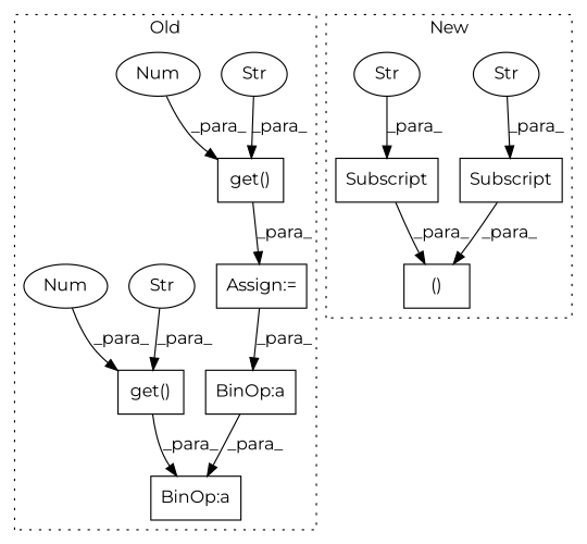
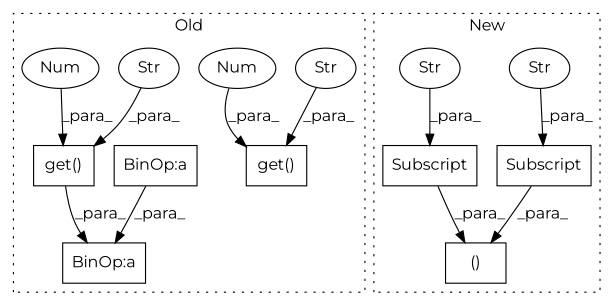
  digraph {
    fontname=Montserrat
    node [a=66 l=3 shape=box fontname=Montserrat]
    edge [fontname=Montserrat]
    n1 [a=75 l="22,1" label="get()" s="12925,12977"]
    n2 [l=15 label=Str s=12947 shape=ellipse]
-   n3 [a=68 label="Assign:=" s=12922]
    n4 [a=76 l=13 label=Num s=12964 shape=ellipse]
    n5 [a=82 label="BinOp:a" s=13225]
    n6 [a=82 label="BinOp:a" s=13208]
    n7 [a=75 l="22,1" label="get()" s="13006,13057"]
    n8 [l=14 label=Str s=13028 shape=ellipse]
    n9 [a=76 l=13 label=Num s=13044 shape=ellipse]
    n10 [a=54 l=31 label="()" s=12487]
    n11 [a=63 l="29,0" label=Subscript s="12489,0"]
    n12 [l=10 label=Str s=12507 shape=ellipse]
    n13 [a=63 l="30,0" label=Subscript s="12457,0"]
    n14 [l=11 label=Str s=12475 shape=ellipse]
    subgraph cluster_1 {
      label=Old
      style=dotted
      n1
      n2
-     n3
      n4
      n5
      n6
      n7
      n8
      n9
    }
    subgraph cluster_2 {
      label=New
      style=dotted
      n10
      n11
      n12
      n13
      n14
    }
-   n1 -> n3 [label=_para_]
    n2 -> n1 [label=_para_]
-   n3 -> n6 [label=_para_]
    n4 -> n1 [label=_para_]
    n6 -> n5 [label=_para_]
    n7 -> n5 [label=_para_]
    n8 -> n7 [label=_para_]
    n9 -> n7 [label=_para_]
    n11 -> n10 [label=_para_]
    n12 -> n11 [label=_para_]
    n13 -> n10 [label=_para_]
    n14 -> n13 [label=_para_]
  }
